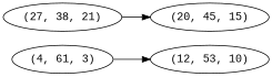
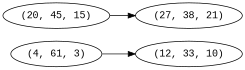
  digraph {
    fontname="Liberation Mono"
    rankdir=LR
    node [fontname="Liberation Mono"]
    edge [fontname="Liberation Mono"]
    "(4, 61, 3)"
-   "(12, 53, 10)"
+   "(12, 53, 10)" [label="(12, 33, 10)"]
    "(20, 45, 15)"
    "(27, 38, 21)"
    "(4, 61, 3)" -> "(12, 53, 10)"
-   "(27, 38, 21)" -> "(20, 45, 15)"
+   "(20, 45, 15)" -> "(27, 38, 21)"
  }
